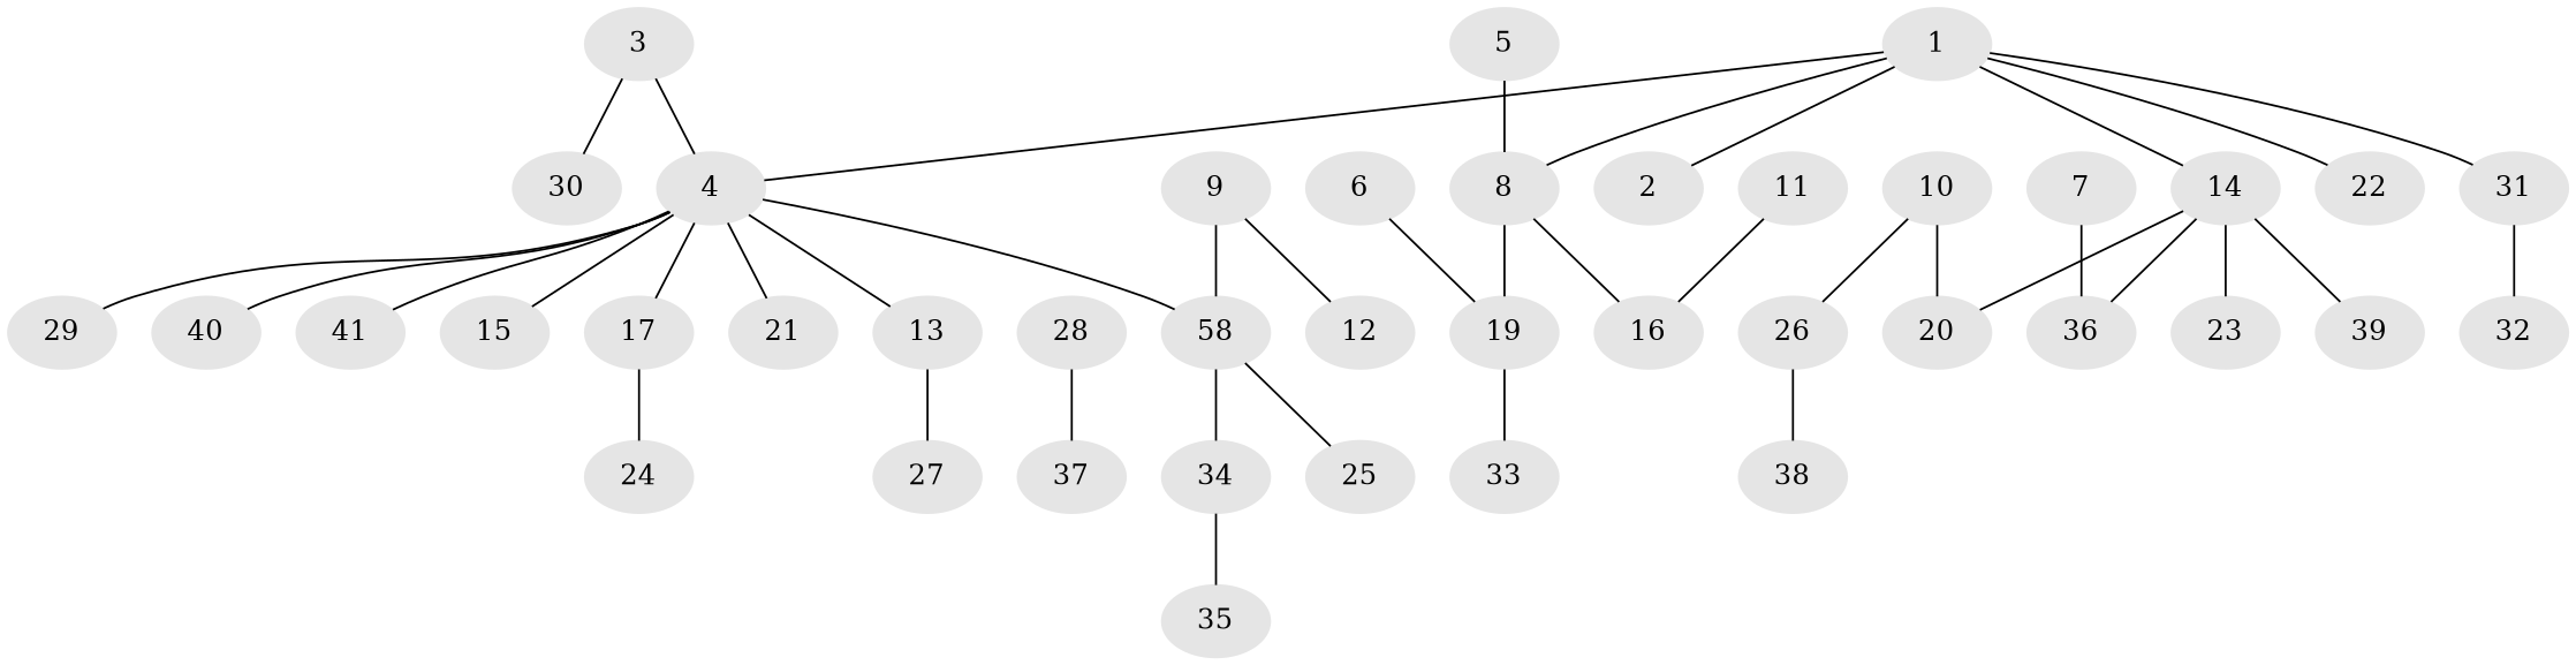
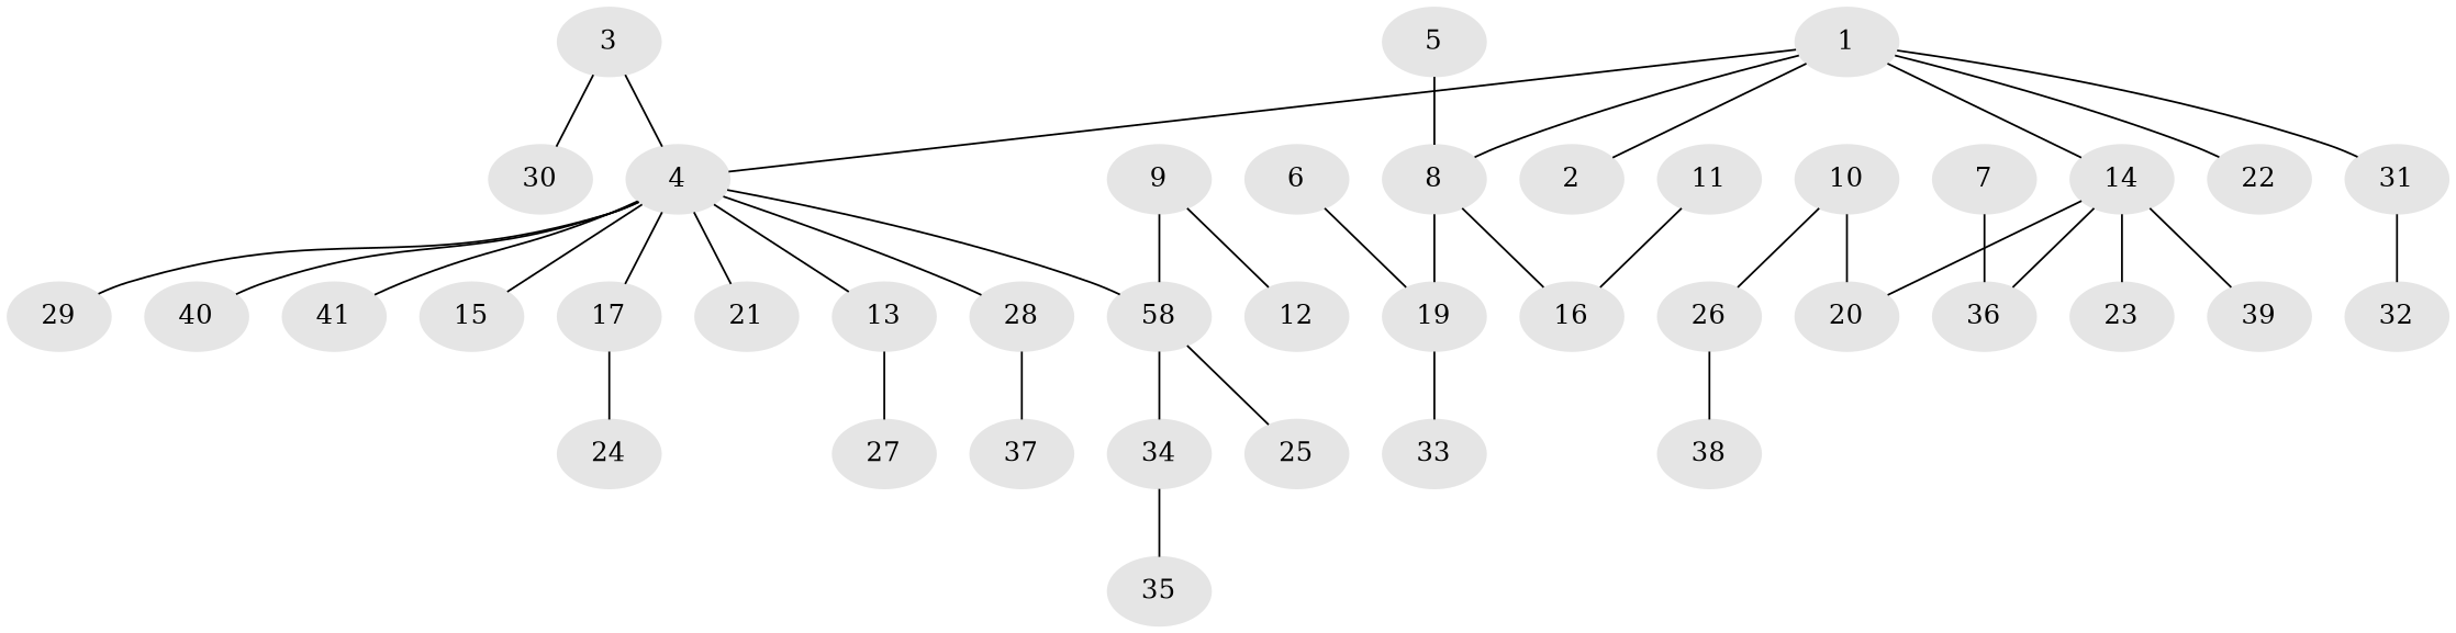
  graph {
    node [color=gray90 style=filled]
    edge [weight=1.0]
    1
    2
    4
    8
    14
    22
    31
    13
    15
    17
    n11 [label=58]
    21
    28
    29
    40
    41
    19
    16
    36
    20
    23
    39
    32
    3
    30
    27
    24
    25
    34
    37
    5
    6
    33
    7
    9
    12
    10
    26
    38
    11
    35
    1 -- 2
    1 -- 4
    1 -- 8
    1 -- 14
    1 -- 22
    1 -- 31
    4 -- 13
    4 -- 15
    4 -- 17
    4 -- n11
    4 -- 21
+   4 -- 28
    4 -- 29
    4 -- 40
    4 -- 41
    8 -- 19
    8 -- 16
    14 -- 36
    14 -- 20
    14 -- 23
    14 -- 39
    31 -- 32
    13 -- 27
    17 -- 24
    n11 -- 25
    n11 -- 34
    28 -- 37
    19 -- 33
    3 -- 4
    3 -- 30
    34 -- 35
    5 -- 8
    6 -- 19
    7 -- 36
    9 -- n11
    9 -- 12
    10 -- 20
    10 -- 26
    26 -- 38
    11 -- 16
  }
